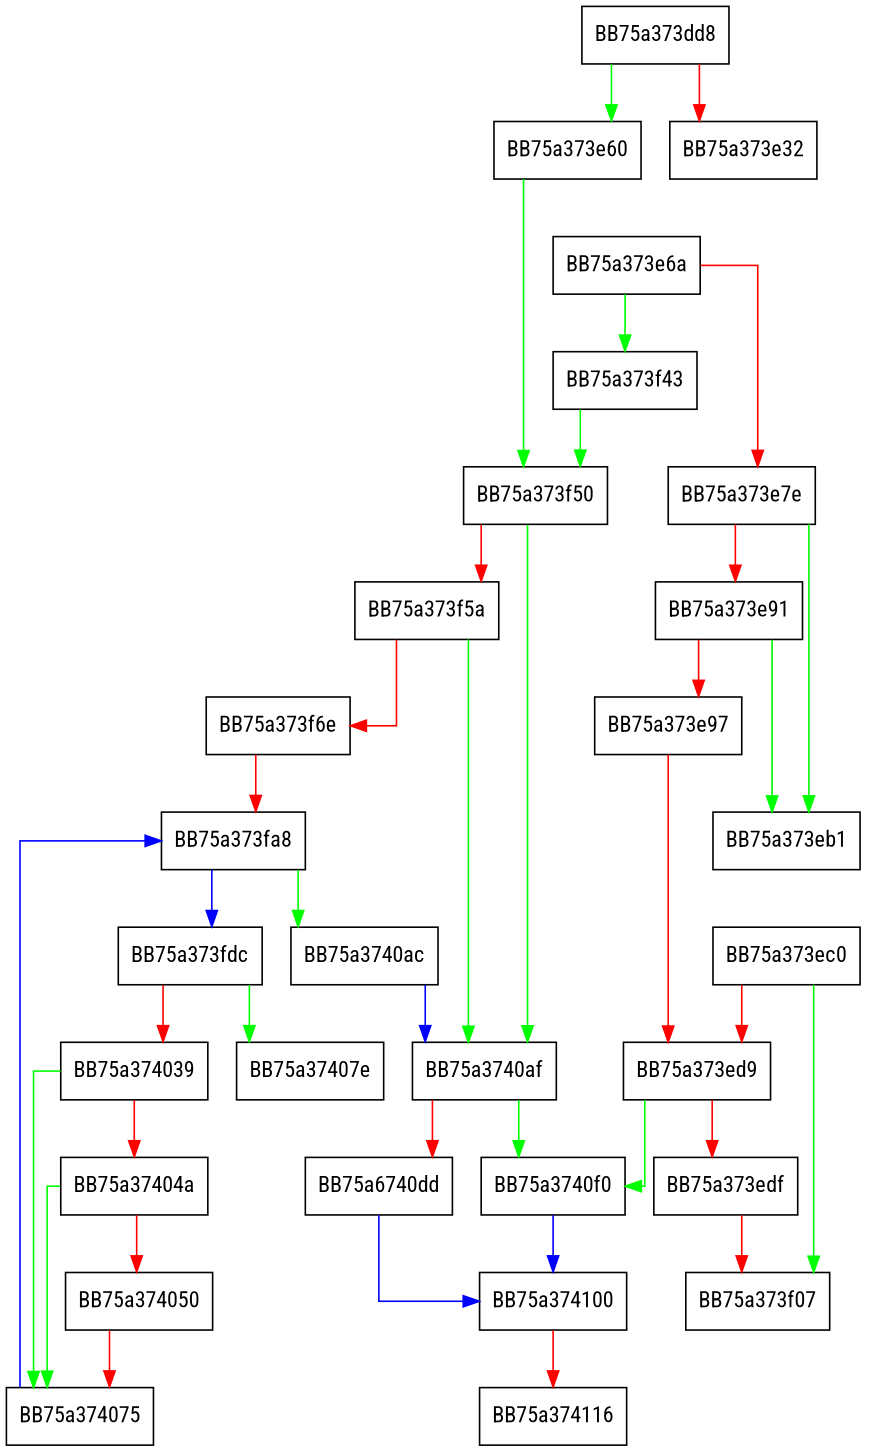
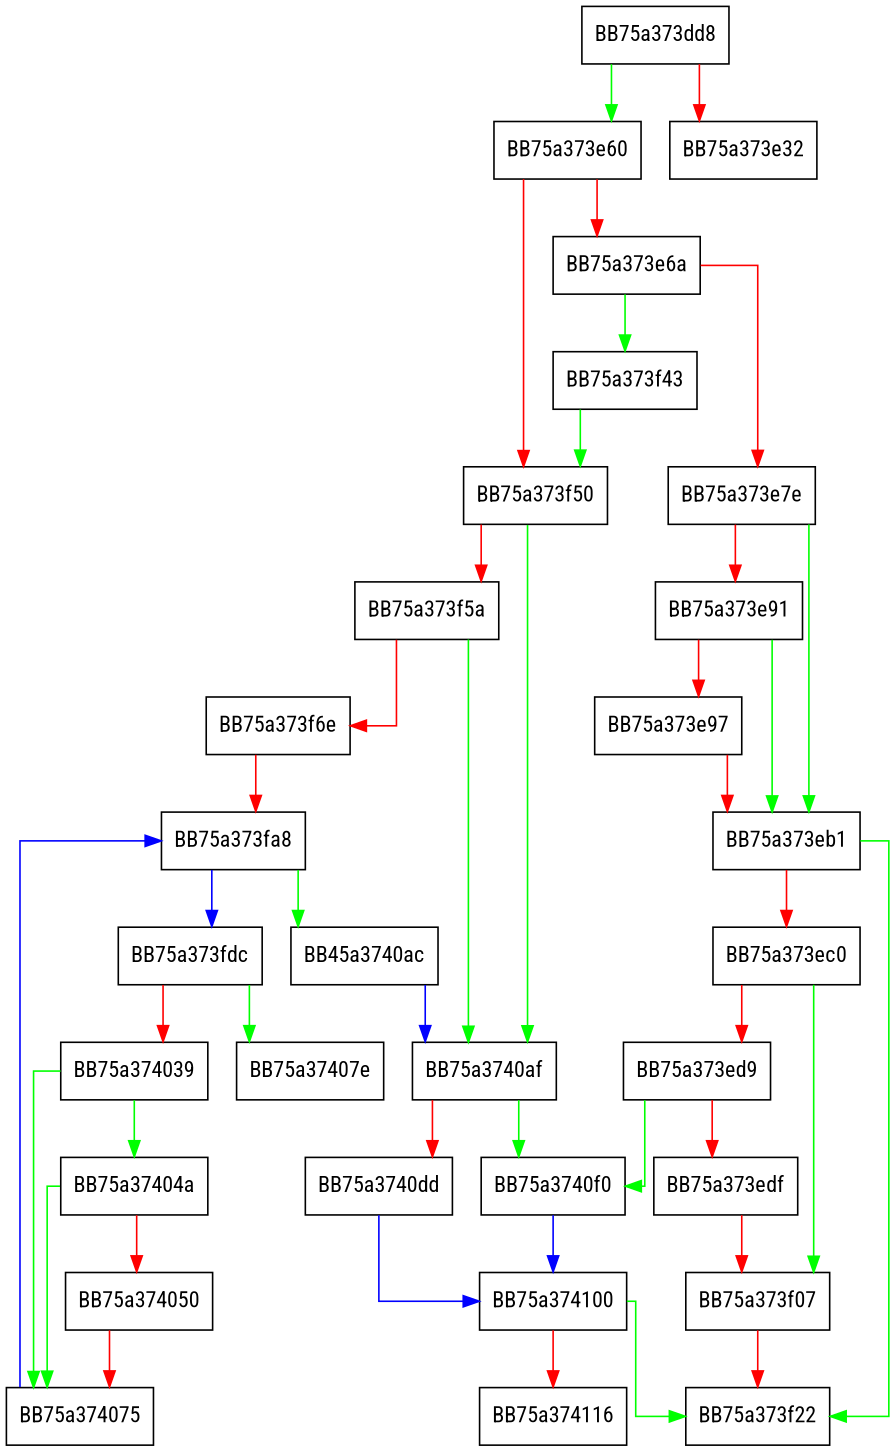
  digraph {
    fontname="Roboto Condensed"
    splines=ortho
    node [fontname="Roboto Condensed" shape=box]
    edge [color=red fontname="Roboto Condensed"]
    BB75a373dd8
    BB75a373e60
    BB75a373e32
    BB75a373f50
    BB75a373e6a
    BB75a3740af
    BB75a373f5a
    BB75a373f43
    BB75a373e7e
    BB75a3740f0
-   BB75a3740dd [label=BB75a6740dd]
+   BB75a3740dd
    BB75a373f6e
    BB75a373eb1
    BB75a373e91
+   BB75a373f22
    BB75a373ec0
    BB75a373e97
    BB75a373f07
    BB75a373ed9
    BB75a373edf
    BB75a374100
    BB75a373fa8
-   BB75a3740ac
+   BB75a3740ac [label=BB45a3740ac]
    BB75a373fdc
    BB75a37407e
    BB75a374039
    BB75a374075
    BB75a37404a
    BB75a374050
    BB75a374116
    BB75a373dd8 -> BB75a373e60 [color=green]
    BB75a373dd8 -> BB75a373e32
-   BB75a373e60 -> BB75a373f50 [color=green]
+   BB75a373e60 -> BB75a373f50
+   BB75a373e60 -> BB75a373e6a
    BB75a373f50 -> BB75a3740af [color=green]
    BB75a373f50 -> BB75a373f5a
    BB75a373e6a -> BB75a373f43 [color=green]
    BB75a373e6a -> BB75a373e7e
    BB75a3740af -> BB75a3740f0 [color=green]
    BB75a3740af -> BB75a3740dd
    BB75a373f5a -> BB75a3740af [color=green]
    BB75a373f5a -> BB75a373f6e
    BB75a373f43 -> BB75a373f50 [color=green]
    BB75a373e7e -> BB75a373eb1 [color=green]
    BB75a373e7e -> BB75a373e91
    BB75a3740f0 -> BB75a374100 [color=blue]
    BB75a3740dd -> BB75a374100 [color=blue]
    BB75a373f6e -> BB75a373fa8
+   BB75a373eb1 -> BB75a373f22 [color=green]
+   BB75a373eb1 -> BB75a373ec0
    BB75a373e91 -> BB75a373eb1 [color=green]
    BB75a373e91 -> BB75a373e97
    BB75a373ec0 -> BB75a373f07 [color=green]
    BB75a373ec0 -> BB75a373ed9
-   BB75a373e97 -> BB75a373ed9
+   BB75a373e97 -> BB75a373eb1
+   BB75a373f07 -> BB75a373f22
    BB75a373ed9 -> BB75a3740f0 [color=green]
    BB75a373ed9 -> BB75a373edf
    BB75a373edf -> BB75a373f07
+   BB75a374100 -> BB75a373f22 [color=green]
    BB75a374100 -> BB75a374116
    BB75a373fa8 -> BB75a3740ac [color=green]
    BB75a373fa8 -> BB75a373fdc [color=blue]
    BB75a3740ac -> BB75a3740af [color=blue]
    BB75a373fdc -> BB75a37407e [color=green]
    BB75a373fdc -> BB75a374039
    BB75a374039 -> BB75a374075 [color=green]
-   BB75a374039 -> BB75a37404a
+   BB75a374039 -> BB75a37404a [color=green]
    BB75a374075 -> BB75a373fa8 [color=blue]
    BB75a37404a -> BB75a374075 [color=green]
    BB75a37404a -> BB75a374050
    BB75a374050 -> BB75a374075
  }
